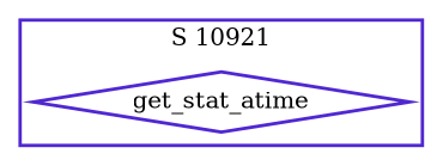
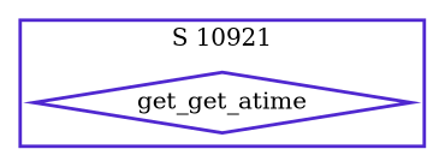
  digraph {
-   n1 [color="#5028D0" label=get_stat_atime shape=diamond style=bold]
+   n1 [color="#5028D0" label=get_get_atime shape=diamond style=bold]
    subgraph cluster_1 {
      color="#5028D0"
      label="S 10921"
      style=bold
      n1
    }
  }
